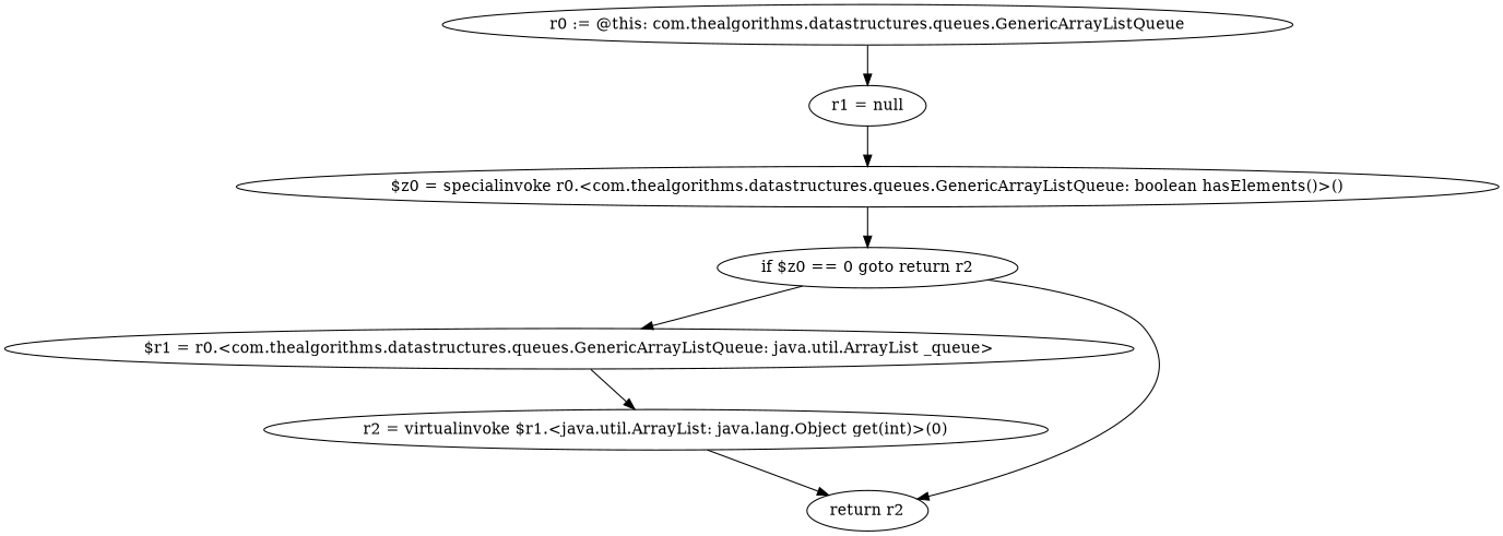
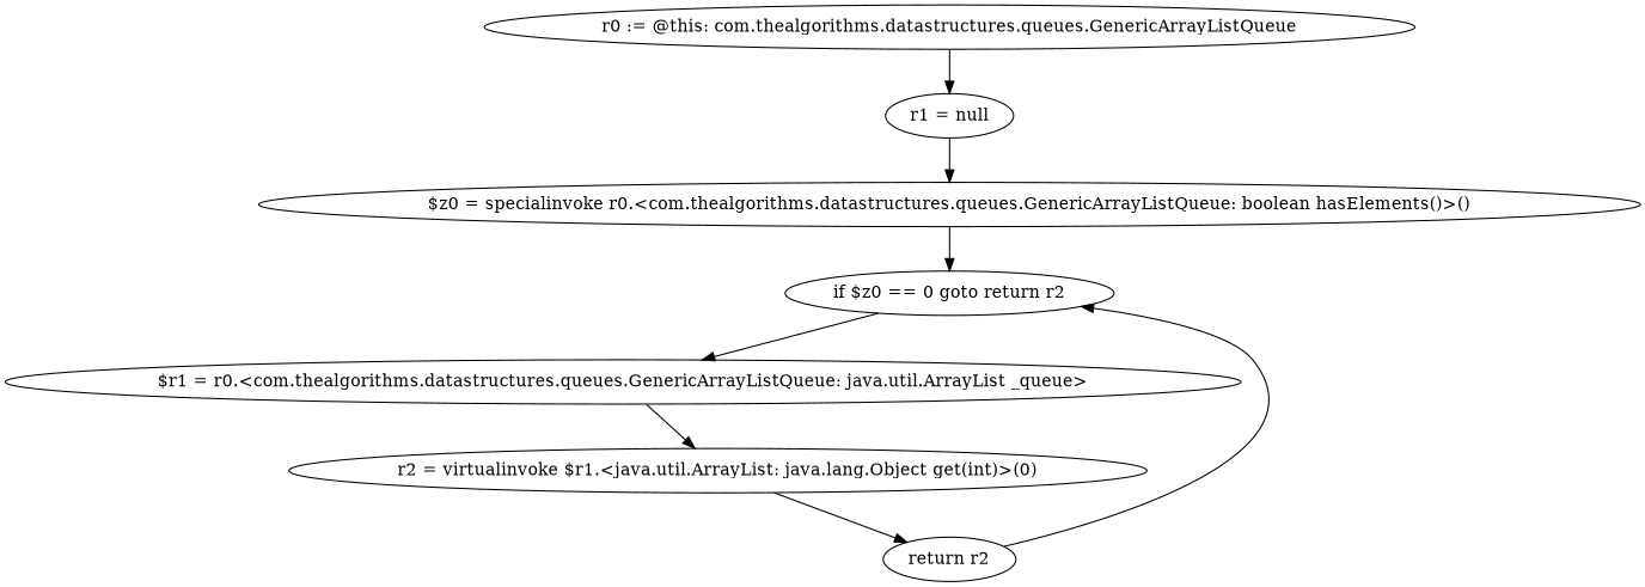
  digraph {
    n1 [label="r1 = null"]
    "r0 := @this: com.thealgorithms.datastructures.queues.GenericArrayListQueue"
    "$z0 = specialinvoke r0.<com.thealgorithms.datastructures.queues.GenericArrayListQueue: boolean hasElements()>()"
    "if $z0 == 0 goto return r2"
    "$r1 = r0.<com.thealgorithms.datastructures.queues.GenericArrayListQueue: java.util.ArrayList _queue>"
    "return r2"
    "r2 = virtualinvoke $r1.<java.util.ArrayList: java.lang.Object get(int)>(0)"
    n1 -> "$z0 = specialinvoke r0.<com.thealgorithms.datastructures.queues.GenericArrayListQueue: boolean hasElements()>()"
    "r0 := @this: com.thealgorithms.datastructures.queues.GenericArrayListQueue" -> n1
    "$z0 = specialinvoke r0.<com.thealgorithms.datastructures.queues.GenericArrayListQueue: boolean hasElements()>()" -> "if $z0 == 0 goto return r2"
    "if $z0 == 0 goto return r2" -> "$r1 = r0.<com.thealgorithms.datastructures.queues.GenericArrayListQueue: java.util.ArrayList _queue>"
-   "if $z0 == 0 goto return r2" -> "return r2"
+   "return r2" -> "if $z0 == 0 goto return r2"
    "$r1 = r0.<com.thealgorithms.datastructures.queues.GenericArrayListQueue: java.util.ArrayList _queue>" -> "r2 = virtualinvoke $r1.<java.util.ArrayList: java.lang.Object get(int)>(0)"
    "r2 = virtualinvoke $r1.<java.util.ArrayList: java.lang.Object get(int)>(0)" -> "return r2"
  }
